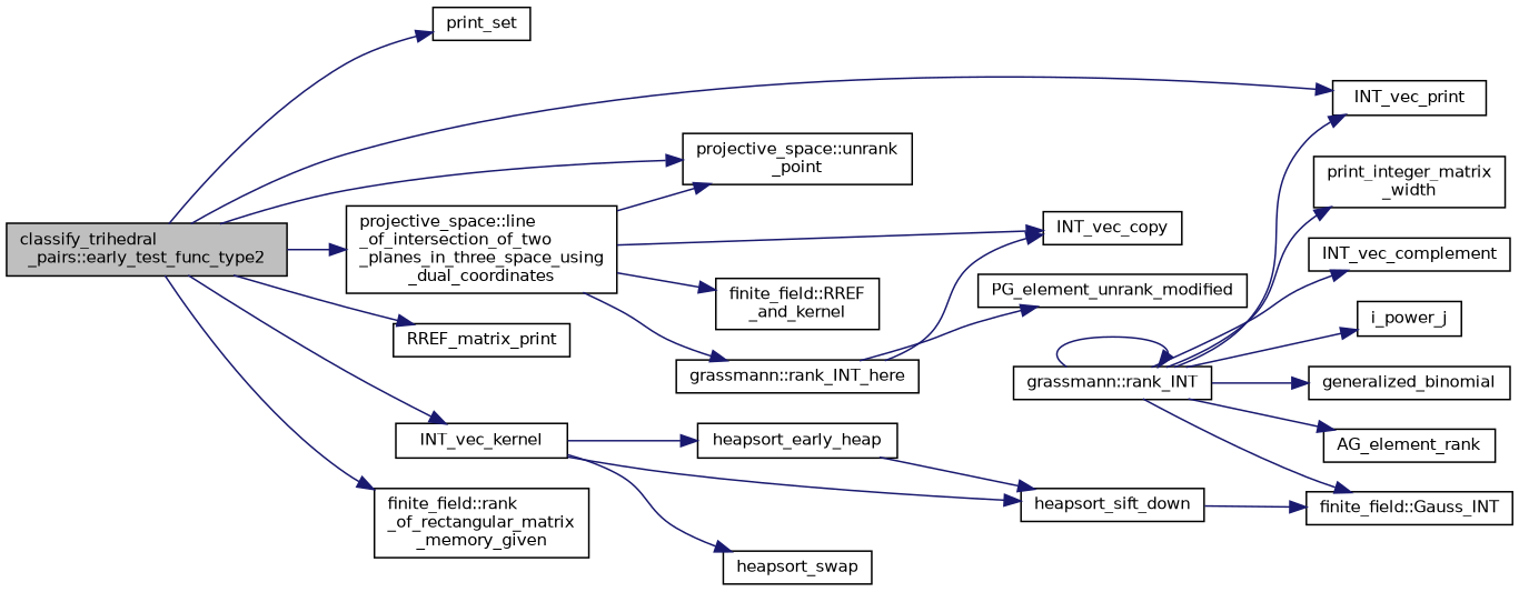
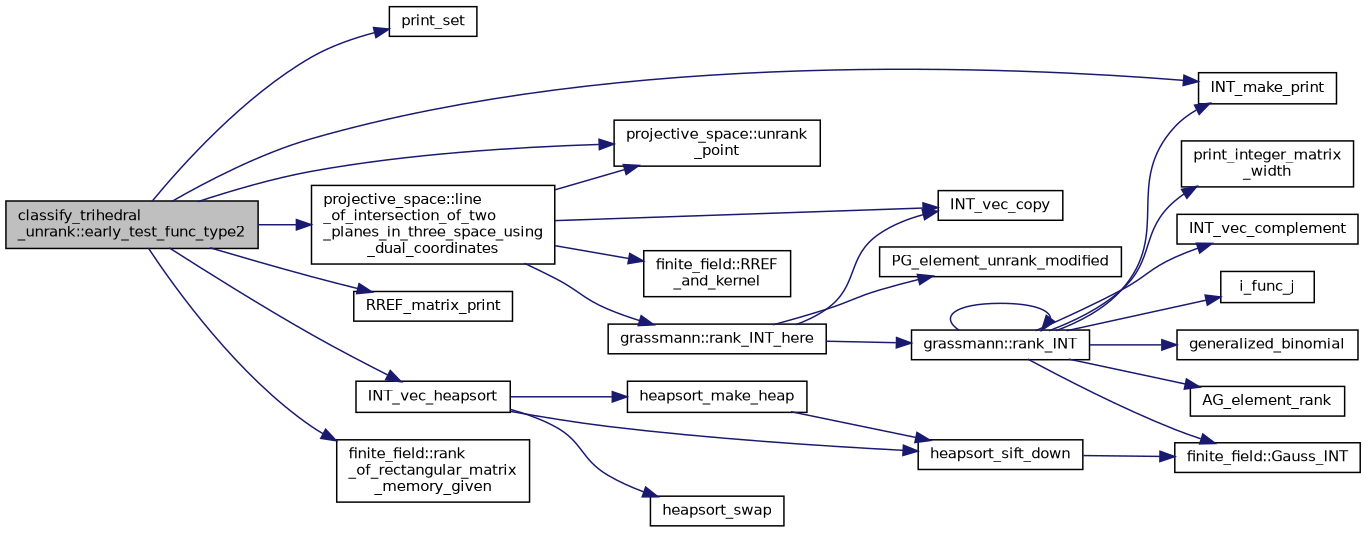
  digraph {
    rankdir=LR
    node [color=black fillcolor=white fontname=Helvetica fontsize=10 shape=record style=filled]
    edge [color=midnightblue fontname=Helvetica fontsize=10 labelfontname=Helvetica labelfontsize=10 style=solid]
-   n1 [fillcolor=grey75 fontcolor=black height=0.2 label="classify_trihedral\l_pairs::early_test_func_type2" width=0.4]
+   n1 [fillcolor=grey75 fontcolor=black height=0.2 label="classify_trihedral\l_unrank::early_test_func_type2" width=0.4]
    n2 [height=0.2 label=print_set width=0.4]
-   n3 [height=0.2 label=INT_vec_print width=0.4]
+   n3 [height=0.2 label=INT_make_print width=0.4]
    n4 [height=0.2 label="projective_space::line\l_of_intersection_of_two\l_planes_in_three_space_using\l_dual_coordinates" width=0.4]
    n5 [height=0.2 label="projective_space::unrank\l_point" width=0.4]
    n6 [height=0.2 label=RREF_matrix_print width=0.4]
-   n7 [height=0.2 label=INT_vec_kernel width=0.4]
+   n7 [height=0.2 label=INT_vec_heapsort width=0.4]
    n8 [height=0.2 label="finite_field::rank\l_of_rectangular_matrix\l_memory_given" width=0.4]
    n9 [height=0.2 label=INT_vec_copy width=0.4]
    n10 [height=0.2 label="finite_field::RREF\l_and_kernel" width=0.4]
    n11 [height=0.2 label="grassmann::rank_INT_here" width=0.4]
-   n12 [height=0.2 label=heapsort_early_heap width=0.4]
+   n12 [height=0.2 label=heapsort_make_heap width=0.4]
    n13 [height=0.2 label=heapsort_sift_down width=0.4]
    n14 [height=0.2 label=heapsort_swap width=0.4]
    n15 [height=0.2 label=PG_element_unrank_modified width=0.4]
    n16 [height=0.2 label="grassmann::rank_INT" width=0.4]
    n17 [height=0.2 label="print_integer_matrix\l_width" width=0.4]
    n18 [height=0.2 label="finite_field::Gauss_INT" width=0.4]
    n19 [height=0.2 label=INT_vec_complement width=0.4]
-   n20 [height=0.2 label=i_power_j width=0.4]
+   n20 [height=0.2 label=i_func_j width=0.4]
    n21 [height=0.2 label=generalized_binomial width=0.4]
    n22 [height=0.2 label=AG_element_rank width=0.4]
    n1 -> n2
    n1 -> n3
    n1 -> n4
    n1 -> n5
    n1 -> n6
    n1 -> n7
    n1 -> n8
    n4 -> n5
    n4 -> n9
    n4 -> n10
    n4 -> n11
    n7 -> n12
    n7 -> n13
    n7 -> n14
    n11 -> n9
    n11 -> n15
+   n11 -> n16
    n12 -> n13
    n13 -> n18
    n16 -> n3
    n16 -> n16
    n16 -> n17
    n16 -> n18
    n16 -> n19
    n16 -> n20
    n16 -> n21
    n16 -> n22
  }
